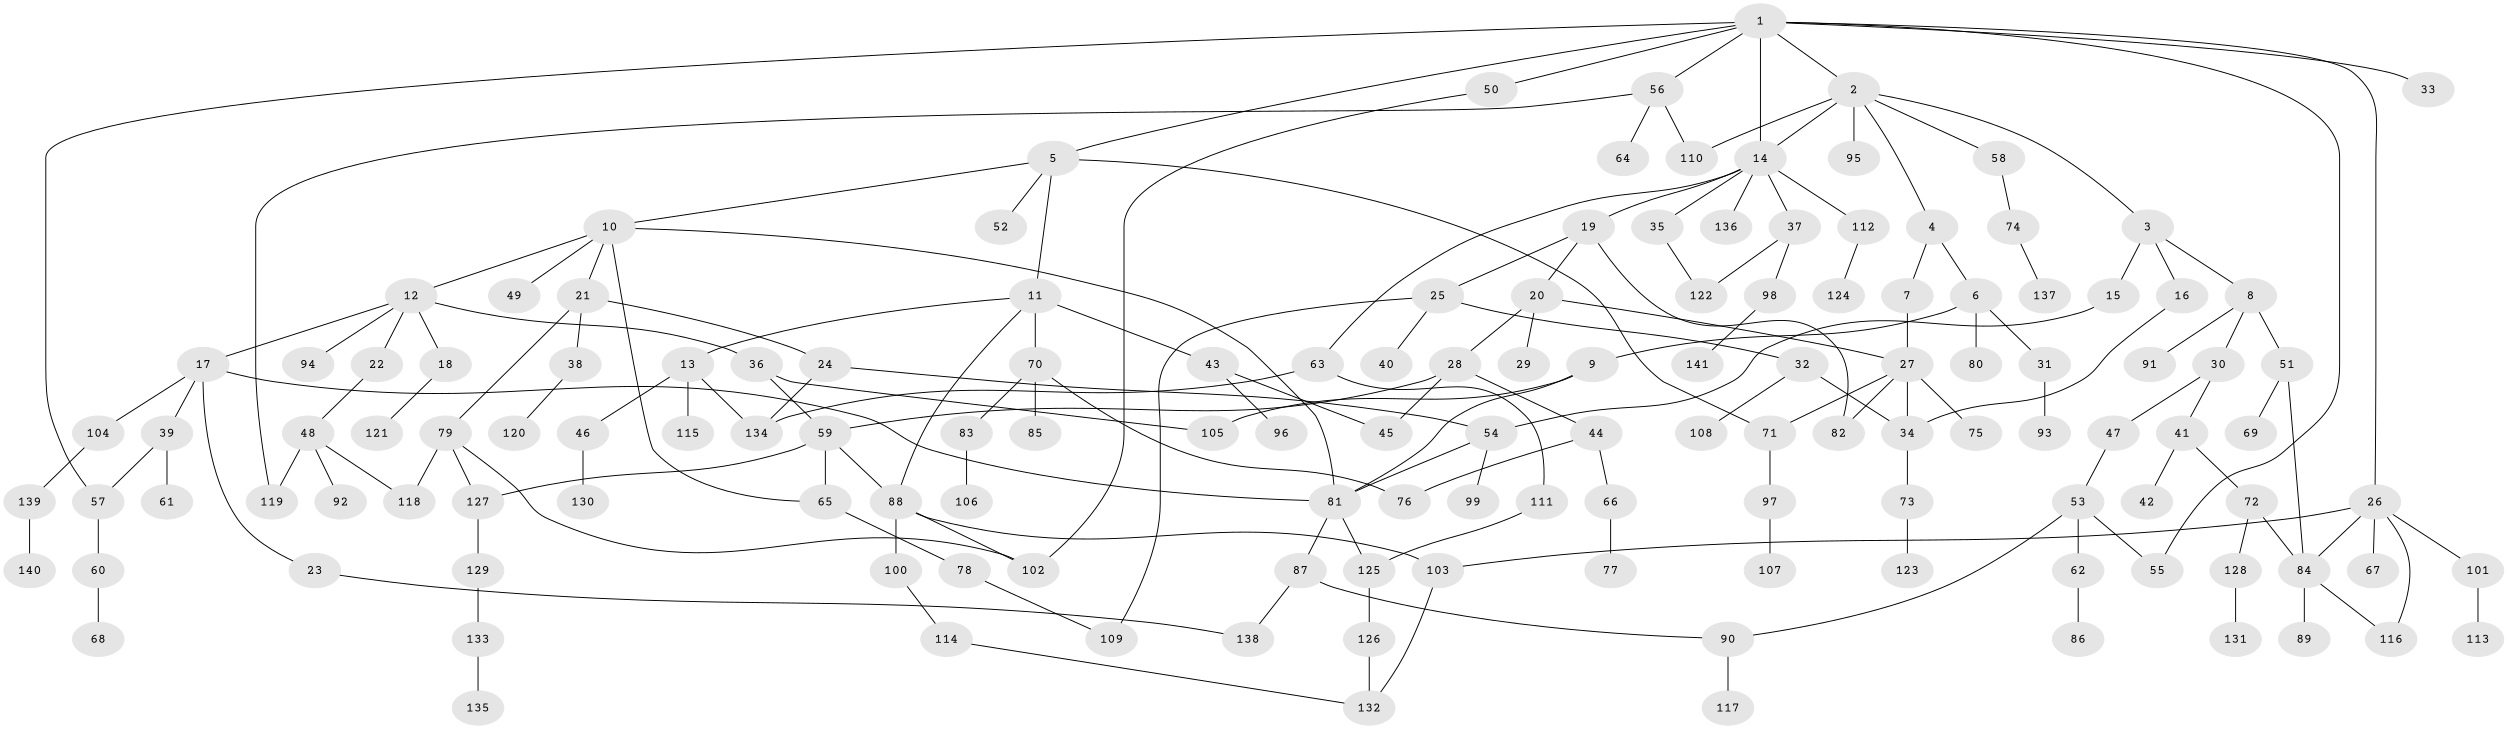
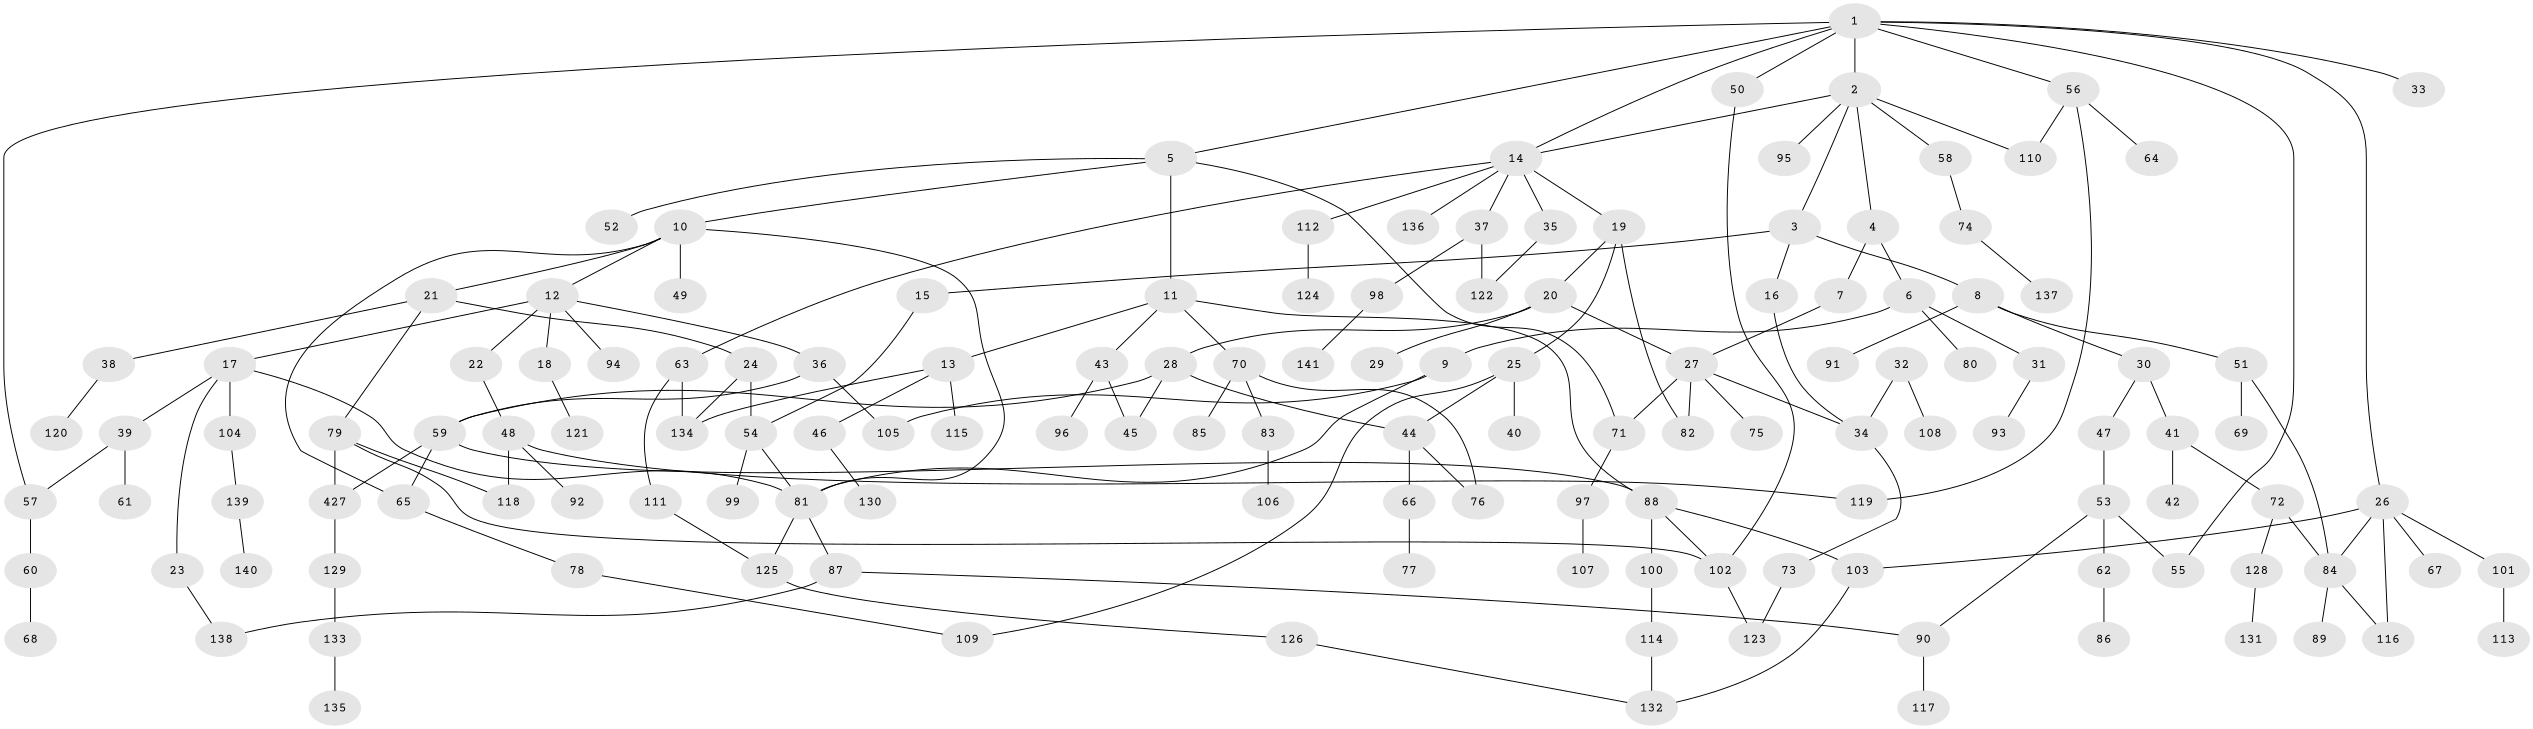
  graph {
    fontname="Courier Prime"
    node [color=gray90 fontname="Courier Prime" style=filled]
    edge [fontname="Courier Prime"]
    1
    2
    5
    14
    26
    33
    50
    55
    56
    57
    3
    4
    58
    95
    110
    10
    11
    52
    71
    19
    35
    37
    63
    112
    136
    67
    84
    101
    103
    116
    102
    119
    64
    60
    8
    15
    16
    6
    7
    74
    30
    51
    91
    54
    34
    9
    31
    80
    27
    81
    12
    21
    49
    65
    13
    43
    70
    88
    97
    105
    93
    75
    82
    41
    47
    69
    87
    125
    17
    18
    22
    36
    94
    24
    38
    79
    78
    46
    115
    134
    45
    96
    76
    83
    85
    100
    23
    39
    104
    121
    48
    59
    130
    20
    25
    122
    98
    111
    124
    99
    73
    138
    61
    139
    28
    29
    32
    40
    109
    44
    120
    118
-   127
+   127 [label=427]
    92
    108
    89
    113
    132
    66
    42
    72
    53
    123
    141
    128
    77
    62
    90
    86
    117
    68
    137
    129
    106
    107
    131
    126
    114
    140
    133
    135
    1 -- 2
    1 -- 5
    1 -- 14
    1 -- 26
    1 -- 33
    1 -- 50
    1 -- 55
    1 -- 56
    1 -- 57
    2 -- 14
    2 -- 3
    2 -- 4
    2 -- 58
    2 -- 95
    2 -- 110
    5 -- 10
    5 -- 11
    5 -- 52
    5 -- 71
    14 -- 19
    14 -- 35
    14 -- 37
    14 -- 63
    14 -- 112
    14 -- 136
    26 -- 67
    26 -- 84
    26 -- 101
    26 -- 103
    26 -- 116
    50 -- 102
    56 -- 110
    56 -- 119
    56 -- 64
    57 -- 60
    3 -- 8
    3 -- 15
    3 -- 16
    4 -- 6
    4 -- 7
    58 -- 74
    10 -- 81
    10 -- 12
    10 -- 21
    10 -- 49
    10 -- 65
    11 -- 13
    11 -- 43
    11 -- 70
    11 -- 88
    71 -- 97
    19 -- 82
    19 -- 20
    19 -- 25
    35 -- 122
    37 -- 122
    37 -- 98
    63 -- 134
    63 -- 111
    112 -- 124
    84 -- 116
    84 -- 89
    101 -- 113
    103 -- 132
+   102 -- 123
    60 -- 68
    8 -- 30
    8 -- 51
    8 -- 91
    15 -- 54
    16 -- 34
    6 -- 9
    6 -- 31
    6 -- 80
    7 -- 27
    74 -- 137
    30 -- 41
    30 -- 47
    51 -- 84
    51 -- 69
    54 -- 81
    54 -- 99
    34 -- 73
    9 -- 81
    9 -- 105
    31 -- 93
    27 -- 71
    27 -- 34
    27 -- 75
    27 -- 82
    81 -- 87
    81 -- 125
    12 -- 17
    12 -- 18
    12 -- 22
    12 -- 36
    12 -- 94
    21 -- 24
    21 -- 38
    21 -- 79
    65 -- 78
    13 -- 46
    13 -- 115
    13 -- 134
    43 -- 45
    43 -- 96
    70 -- 76
    70 -- 83
    70 -- 85
    88 -- 103
    88 -- 102
    88 -- 100
    97 -- 107
    41 -- 42
    41 -- 72
    47 -- 53
    87 -- 138
    87 -- 90
    125 -- 126
    17 -- 81
    17 -- 23
    17 -- 39
    17 -- 104
    18 -- 121
    22 -- 48
    36 -- 105
    36 -- 59
    24 -- 54
    24 -- 134
    38 -- 120
    79 -- 102
    79 -- 118
    79 -- 127
    78 -- 109
    46 -- 130
    83 -- 106
    100 -- 114
    23 -- 138
    39 -- 57
    39 -- 61
    104 -- 139
    48 -- 119
    48 -- 118
    48 -- 92
    59 -- 65
    59 -- 88
    59 -- 127
    20 -- 27
    20 -- 28
    20 -- 29
-   25 -- 32
+   25 -- 44
    25 -- 40
    25 -- 109
    98 -- 141
    111 -- 125
    73 -- 123
    139 -- 140
    28 -- 45
    28 -- 59
    28 -- 44
    32 -- 34
    32 -- 108
    44 -- 76
    44 -- 66
    127 -- 129
    66 -- 77
    72 -- 84
    72 -- 128
    53 -- 55
    53 -- 62
    53 -- 90
    128 -- 131
    62 -- 86
    90 -- 117
    129 -- 133
    126 -- 132
    114 -- 132
    133 -- 135
  }
